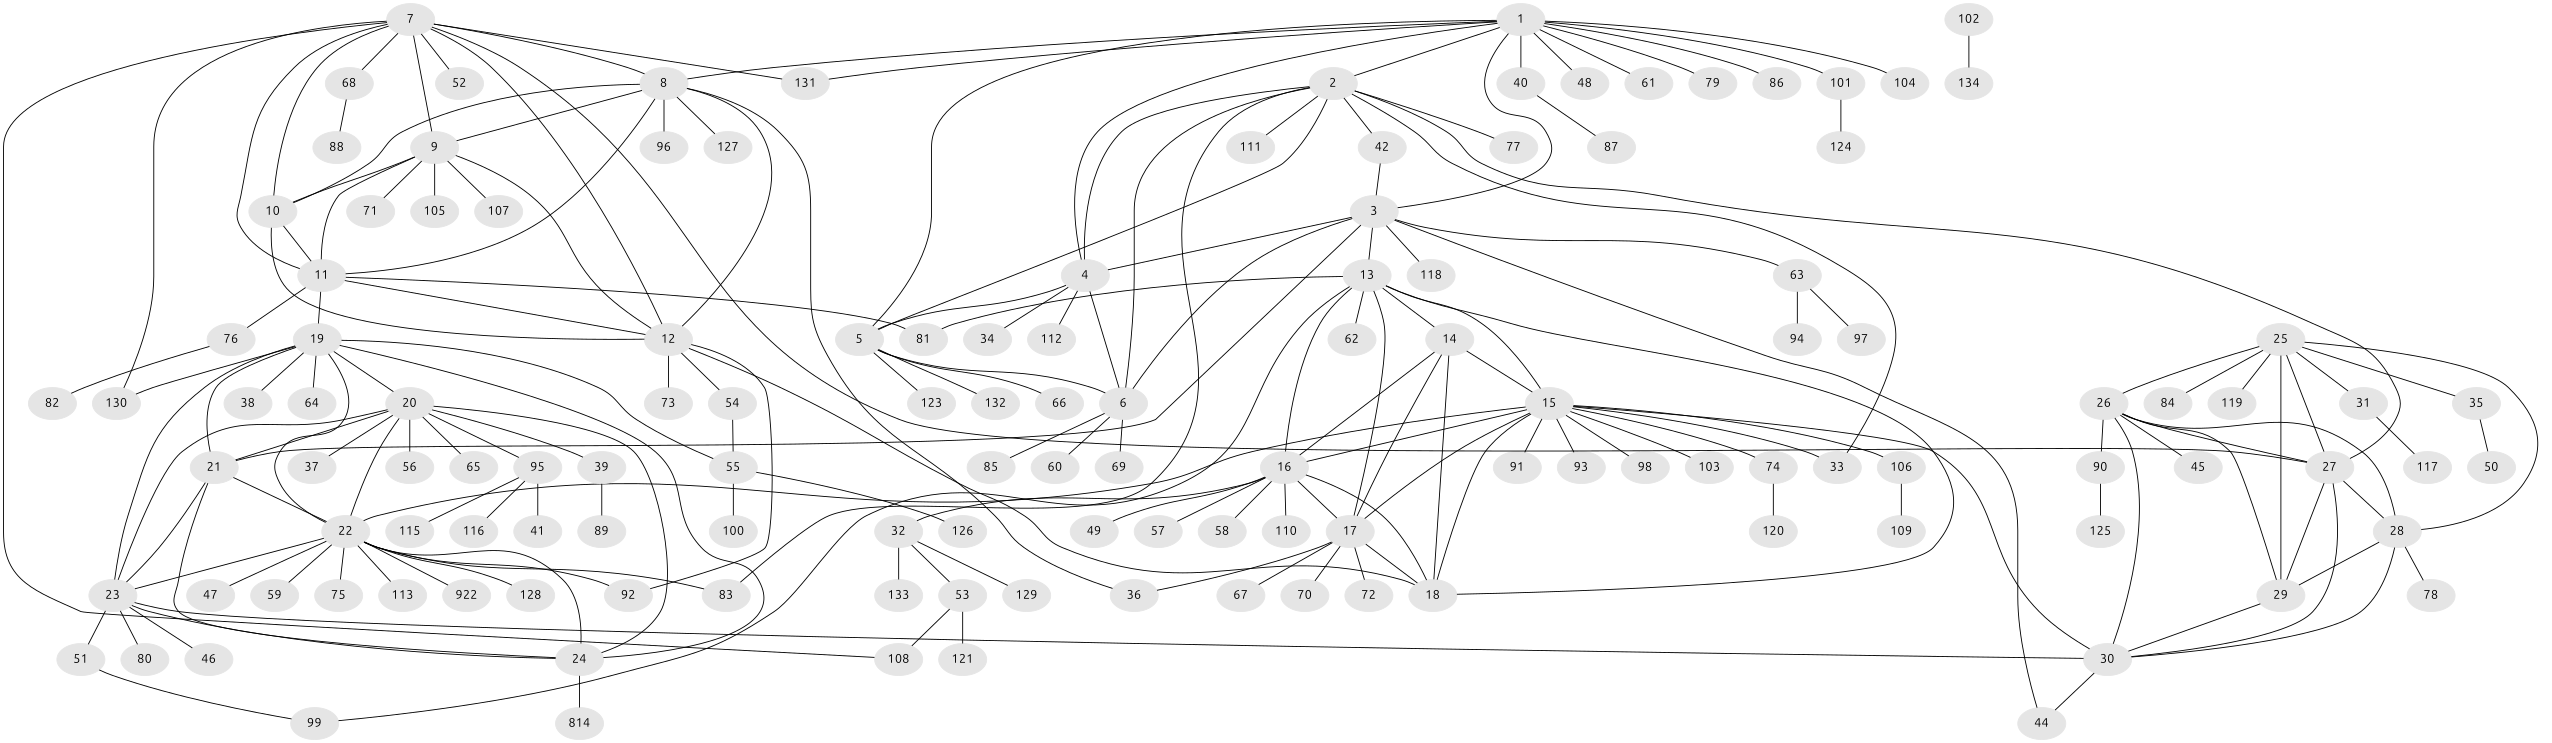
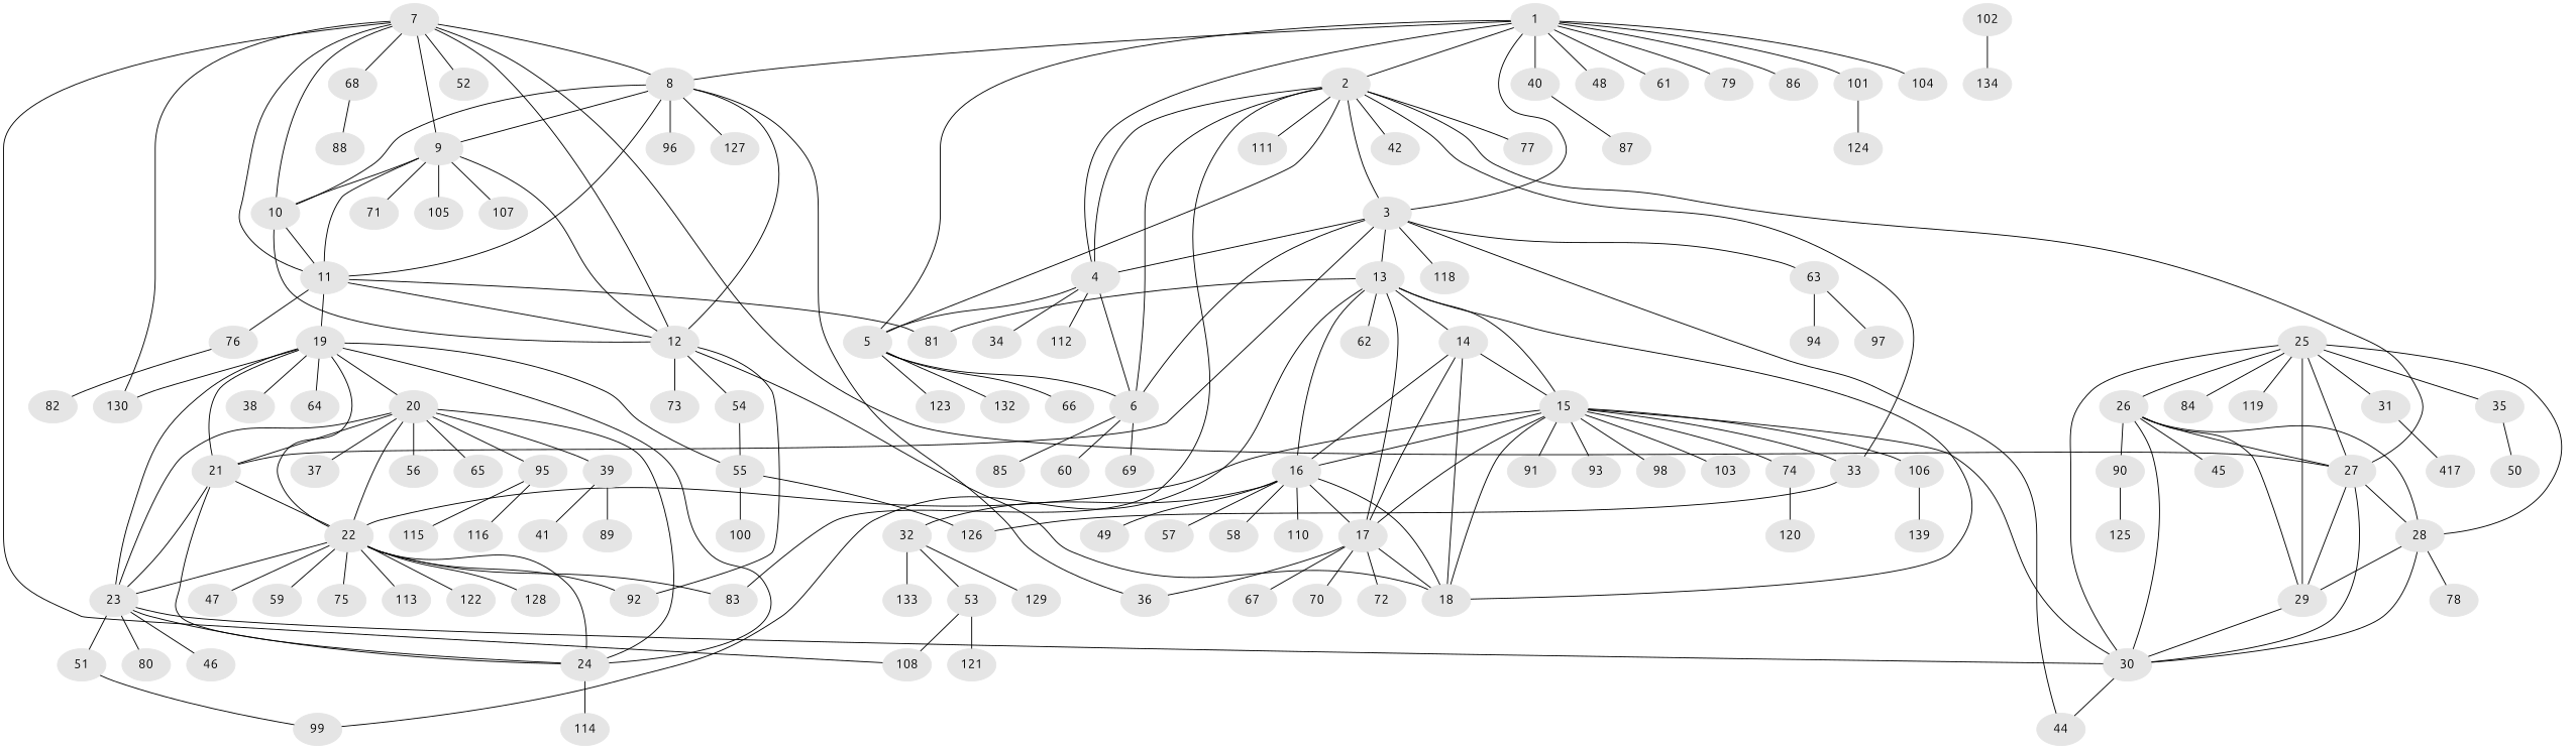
  graph {
    fontname=Ubuntu
    node [color=gray90 fontname=Ubuntu style=filled]
    edge [fontname=Ubuntu]
    1
    2
    3
    4
    5
    8
    40
    48
    61
    79
    86
    101
    104
-   131
    6
    27
    33
    42
    77
    83
    111
    13
    21
    44
    63
    118
    34
    112
    66
    123
    132
    60
    69
    85
    9
    10
    11
    12
    36
    96
    127
    87
    124
    30
    28
    29
    126
    81
    18
    14
    15
    16
    17
    62
    99
    22
    23
    24
    94
    97
    7
    52
    68
    108
    130
    71
    105
    107
    19
    76
    54
    73
    92
    88
    20
    38
    55
    64
    82
    74
    91
    93
    98
    103
    106
    32
    49
    57
    58
    110
    67
    70
    72
    47
    59
    75
    113
-   122 [label=922]
+   122
    128
    120
-   109
+   109 [label=139]
    53
    129
    133
    37
    39
    56
    65
    95
    46
    51
    80
-   114 [label=814]
+   114
    100
    41
    89
    115
    116
    25
    26
    31
    35
    84
    119
    45
    90
    78
-   117
+   117 [label=417]
    50
    125
    121
    102
    134
    1 -- 2
    1 -- 3
    1 -- 4
    1 -- 5
    1 -- 8
    1 -- 40
    1 -- 48
    1 -- 61
    1 -- 79
    1 -- 86
    1 -- 101
    1 -- 104
-   1 -- 131
-   42 -- 3
+   2 -- 3
    2 -- 4
    2 -- 5
    2 -- 6
    2 -- 27
    2 -- 33
    2 -- 42
    2 -- 77
    2 -- 83
    2 -- 111
    3 -- 4
    3 -- 6
    3 -- 13
    3 -- 21
    3 -- 44
    3 -- 63
    3 -- 118
    4 -- 5
    4 -- 6
    4 -- 34
    4 -- 112
    5 -- 6
    5 -- 66
    5 -- 123
    5 -- 132
    8 -- 9
    8 -- 10
    8 -- 11
    8 -- 12
    8 -- 36
    8 -- 96
    8 -- 127
    40 -- 87
    101 -- 124
    6 -- 60
    6 -- 69
    6 -- 85
    27 -- 30
    27 -- 28
    27 -- 29
+   33 -- 126
    13 -- 81
    13 -- 18
    13 -- 14
    13 -- 15
    13 -- 16
    13 -- 17
    13 -- 62
    13 -- 99
    21 -- 22
    21 -- 23
    21 -- 24
    63 -- 94
    63 -- 97
    9 -- 10
    9 -- 11
    9 -- 12
    9 -- 71
    9 -- 105
    9 -- 107
    10 -- 11
    10 -- 12
    11 -- 12
    11 -- 81
    11 -- 19
    11 -- 76
    12 -- 18
    12 -- 54
    12 -- 73
    12 -- 92
    30 -- 44
    28 -- 30
    28 -- 29
    28 -- 78
    29 -- 30
    14 -- 18
    14 -- 15
    14 -- 16
    14 -- 17
    15 -- 33
    15 -- 30
    15 -- 18
    15 -- 16
    15 -- 17
    15 -- 22
    15 -- 74
    15 -- 91
    15 -- 93
    15 -- 98
    15 -- 103
    15 -- 106
    16 -- 18
    16 -- 17
    16 -- 32
    16 -- 49
    16 -- 57
    16 -- 58
    16 -- 110
    17 -- 36
    17 -- 18
    17 -- 67
    17 -- 70
    17 -- 72
    22 -- 83
    22 -- 23
    22 -- 24
    22 -- 92
    22 -- 47
    22 -- 59
    22 -- 75
    22 -- 113
    22 -- 122
    22 -- 128
    23 -- 30
    23 -- 24
    23 -- 46
    23 -- 51
    23 -- 80
    24 -- 114
    7 -- 8
-   7 -- 131
    7 -- 27
    7 -- 9
    7 -- 10
    7 -- 11
    7 -- 12
    7 -- 52
    7 -- 68
    7 -- 108
    7 -- 130
    68 -- 88
    19 -- 21
    19 -- 22
    19 -- 23
    19 -- 24
    19 -- 130
    19 -- 20
    19 -- 38
    19 -- 55
    19 -- 64
    76 -- 82
    54 -- 55
    20 -- 21
    20 -- 22
    20 -- 23
    20 -- 24
    20 -- 37
    20 -- 39
    20 -- 56
    20 -- 65
    20 -- 95
    55 -- 126
    55 -- 100
    74 -- 120
    106 -- 109
    32 -- 53
    32 -- 129
    32 -- 133
    53 -- 108
    53 -- 121
-   95 -- 41
+   39 -- 41
    39 -- 89
    95 -- 115
    95 -- 116
    51 -- 99
    25 -- 27
+   25 -- 30
    25 -- 28
    25 -- 29
    25 -- 26
    25 -- 31
    25 -- 35
    25 -- 84
    25 -- 119
    26 -- 27
    26 -- 30
    26 -- 28
    26 -- 29
    26 -- 45
    26 -- 90
    31 -- 117
    35 -- 50
    90 -- 125
    102 -- 134
  }
